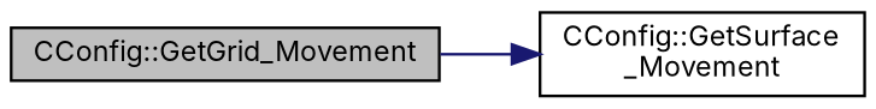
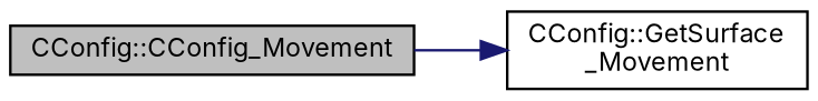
  digraph {
    rankdir=LR
    fontname=Inter
    node [color=black fontname=Inter fontsize=10 shape=record style=filled]
-   n1 [fillcolor=grey75 fontcolor=black height=0.2 label="CConfig::GetGrid_Movement" width=0.4]
+   n1 [fillcolor=grey75 fontcolor=black height=0.2 label="CConfig::CConfig_Movement" width=0.4]
    n2 [fillcolor=white height=0.2 label="CConfig::GetSurface\l_Movement" width=0.4]
    n1 -> n2 [color=midnightblue fontname=Inter fontsize=10 labelfontname=Helvetica labelfontsize=10 style=solid]
  }
